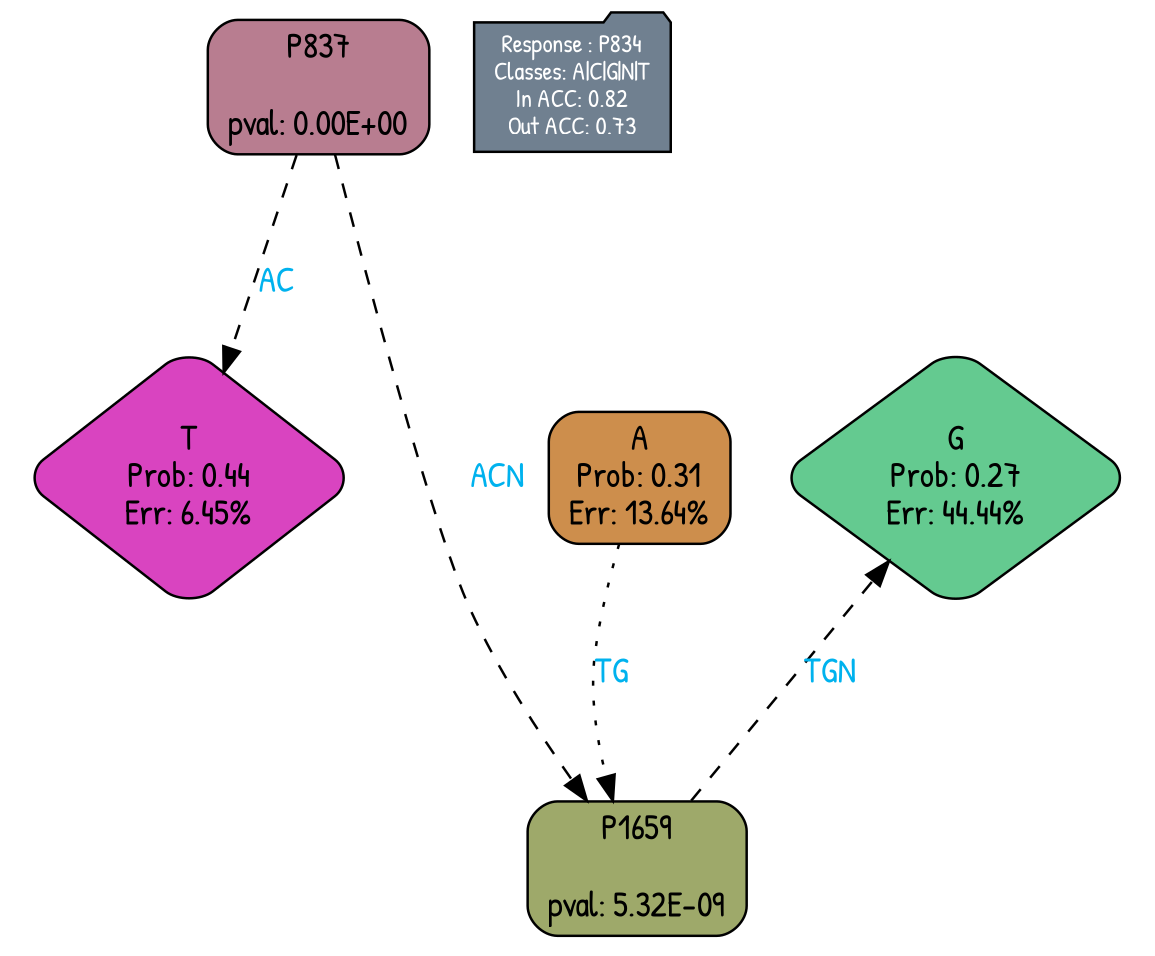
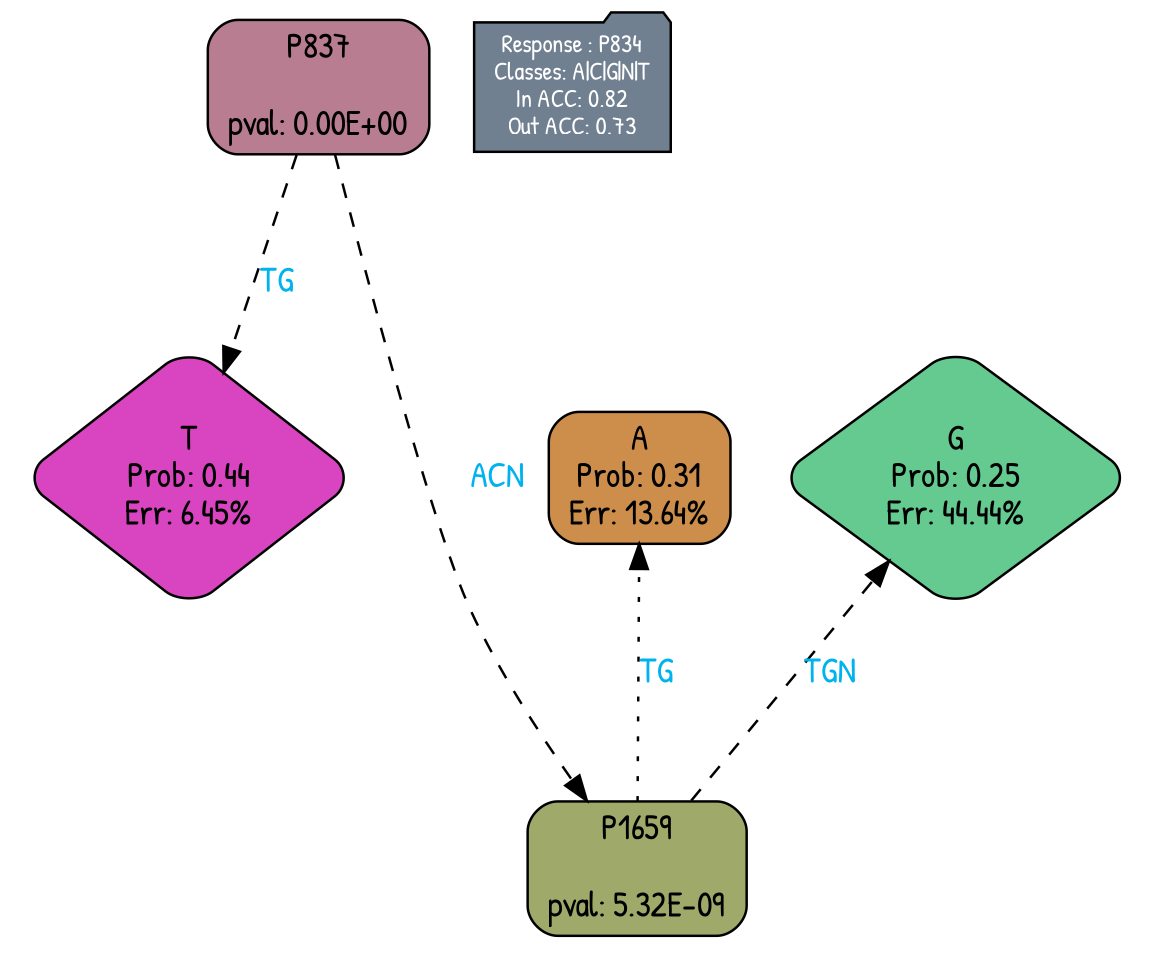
  digraph {
    fontname="Patrick Hand"
    ranksep=equally
    splines=polylines
    node [color=black fontname="Patrick Hand" shape=box style="filled, rounded"]
    edge [fontcolor=deepskyblue2 fontname="Patrick Hand" style=dashed]
    n1 [fillcolor="#d944c0" label="T\nProb: 0.44\nErr: 6.45%" shape=diamond]
-   n2 [fillcolor="#64ca90" label="G\nProb: 0.27\nErr: 44.44%" shape=diamond]
+   n2 [fillcolor="#64ca90" label="G\nProb: 0.25\nErr: 44.44%" shape=diamond]
    n3 [fillcolor="#cd8e4c" label="A\nProb: 0.31\nErr: 13.64%"]
    n4 [align=left fillcolor=slategray fontcolor=white fontsize=10 label="Response : P834\nClasses: A|C|G|N|T\nIn ACC: 0.82\nOut ACC: 0.73\n" shape=folder style=filled]
    n5 [fillcolor="#b87d90" label="P837\n\npval: 0.00E+00"]
    n6 [fillcolor="#9ea96a" label="P1659\n\npval: 5.32E-09"]
    subgraph sub_1 {
      rank=same
      n1
      n2
      n3
    }
    subgraph sub_2 {
      rank=same
      n4
      n5
    }
-   n5 -> n1 [label=AC]
+   n5 -> n1 [label=TG]
    n5 -> n6 [label=ACN]
    n6 -> n2 [label=TGN]
-   n3 -> n6 [label=TG style=dotted]
+   n6 -> n3 [label=TG style=dotted]
  }
